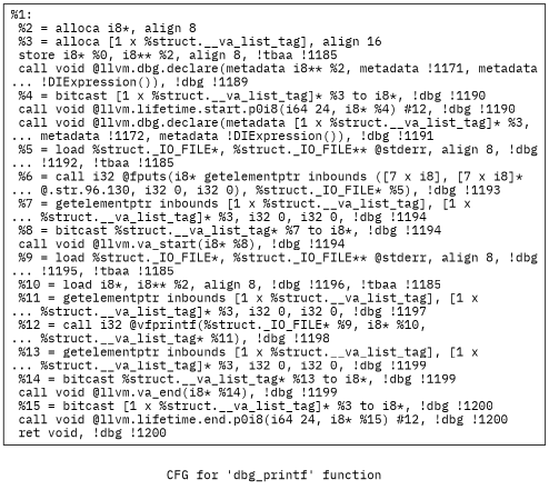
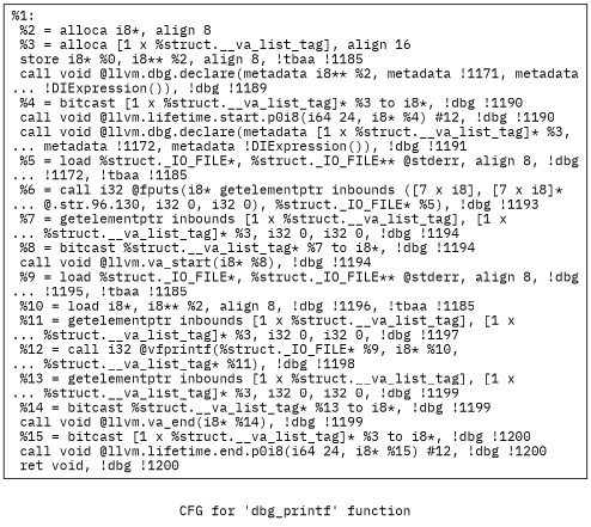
  digraph {
    label="CFG for 'dbg_printf' function"
    rankdir=LR
    fontname="IBM Plex Mono"
-   n1 [label="{%1:\l  %2 = alloca i8*, align 8\l  %3 = alloca [1 x %struct.__va_list_tag], align 16\l  store i8* %0, i8** %2, align 8, !tbaa !1185\l  call void @llvm.dbg.declare(metadata i8** %2, metadata !1171, metadata\l... !DIExpression()), !dbg !1189\l  %4 = bitcast [1 x %struct.__va_list_tag]* %3 to i8*, !dbg !1190\l  call void @llvm.lifetime.start.p0i8(i64 24, i8* %4) #12, !dbg !1190\l  call void @llvm.dbg.declare(metadata [1 x %struct.__va_list_tag]* %3,\l... metadata !1172, metadata !DIExpression()), !dbg !1191\l  %5 = load %struct._IO_FILE*, %struct._IO_FILE** @stderr, align 8, !dbg\l... !1192, !tbaa !1185\l  %6 = call i32 @fputs(i8* getelementptr inbounds ([7 x i8], [7 x i8]*\l... @.str.96.130, i32 0, i32 0), %struct._IO_FILE* %5), !dbg !1193\l  %7 = getelementptr inbounds [1 x %struct.__va_list_tag], [1 x\l... %struct.__va_list_tag]* %3, i32 0, i32 0, !dbg !1194\l  %8 = bitcast %struct.__va_list_tag* %7 to i8*, !dbg !1194\l  call void @llvm.va_start(i8* %8), !dbg !1194\l  %9 = load %struct._IO_FILE*, %struct._IO_FILE** @stderr, align 8, !dbg\l... !1195, !tbaa !1185\l  %10 = load i8*, i8** %2, align 8, !dbg !1196, !tbaa !1185\l  %11 = getelementptr inbounds [1 x %struct.__va_list_tag], [1 x\l... %struct.__va_list_tag]* %3, i32 0, i32 0, !dbg !1197\l  %12 = call i32 @vfprintf(%struct._IO_FILE* %9, i8* %10,\l... %struct.__va_list_tag* %11), !dbg !1198\l  %13 = getelementptr inbounds [1 x %struct.__va_list_tag], [1 x\l... %struct.__va_list_tag]* %3, i32 0, i32 0, !dbg !1199\l  %14 = bitcast %struct.__va_list_tag* %13 to i8*, !dbg !1199\l  call void @llvm.va_end(i8* %14), !dbg !1199\l  %15 = bitcast [1 x %struct.__va_list_tag]* %3 to i8*, !dbg !1200\l  call void @llvm.lifetime.end.p0i8(i64 24, i8* %15) #12, !dbg !1200\l  ret void, !dbg !1200\l}" shape=record fontname="IBM Plex Mono"]
+   n1 [label="{%1:\l  %2 = alloca i8*, align 8\l  %3 = alloca [1 x %struct.__va_list_tag], align 16\l  store i8* %0, i8** %2, align 8, !tbaa !1185\l  call void @llvm.dbg.declare(metadata i8** %2, metadata !1171, metadata\l... !DIExpression()), !dbg !1189\l  %4 = bitcast [1 x %struct.__va_list_tag]* %3 to i8*, !dbg !1190\l  call void @llvm.lifetime.start.p0i8(i64 24, i8* %4) #12, !dbg !1190\l  call void @llvm.dbg.declare(metadata [1 x %struct.__va_list_tag]* %3,\l... metadata !1172, metadata !DIExpression()), !dbg !1191\l  %5 = load %struct._IO_FILE*, %struct._IO_FILE** @stderr, align 8, !dbg\l... !1172, !tbaa !1185\l  %6 = call i32 @fputs(i8* getelementptr inbounds ([7 x i8], [7 x i8]*\l... @.str.96.130, i32 0, i32 0), %struct._IO_FILE* %5), !dbg !1193\l  %7 = getelementptr inbounds [1 x %struct.__va_list_tag], [1 x\l... %struct.__va_list_tag]* %3, i32 0, i32 0, !dbg !1194\l  %8 = bitcast %struct.__va_list_tag* %7 to i8*, !dbg !1194\l  call void @llvm.va_start(i8* %8), !dbg !1194\l  %9 = load %struct._IO_FILE*, %struct._IO_FILE** @stderr, align 8, !dbg\l... !1195, !tbaa !1185\l  %10 = load i8*, i8** %2, align 8, !dbg !1196, !tbaa !1185\l  %11 = getelementptr inbounds [1 x %struct.__va_list_tag], [1 x\l... %struct.__va_list_tag]* %3, i32 0, i32 0, !dbg !1197\l  %12 = call i32 @vfprintf(%struct._IO_FILE* %9, i8* %10,\l... %struct.__va_list_tag* %11), !dbg !1198\l  %13 = getelementptr inbounds [1 x %struct.__va_list_tag], [1 x\l... %struct.__va_list_tag]* %3, i32 0, i32 0, !dbg !1199\l  %14 = bitcast %struct.__va_list_tag* %13 to i8*, !dbg !1199\l  call void @llvm.va_end(i8* %14), !dbg !1199\l  %15 = bitcast [1 x %struct.__va_list_tag]* %3 to i8*, !dbg !1200\l  call void @llvm.lifetime.end.p0i8(i64 24, i8* %15) #12, !dbg !1200\l  ret void, !dbg !1200\l}" shape=record fontname="IBM Plex Mono"]
  }
